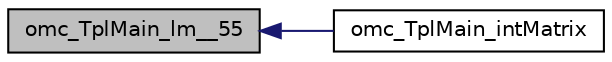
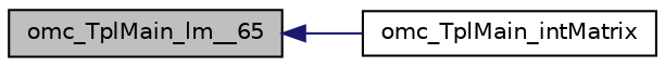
  digraph {
    rankdir=LR
    fontname="DejaVu Sans"
    node [color=black fontname="DejaVu Sans" fontsize=10 shape=record style=filled]
-   n1 [fillcolor=grey75 fontcolor=black height=0.2 label=omc_TplMain_lm__55 width=0.4]
+   n1 [fillcolor=grey75 fontcolor=black height=0.2 label=omc_TplMain_lm__65 width=0.4]
    n2 [fillcolor=white height=0.2 label=omc_TplMain_intMatrix width=0.4]
    n1 -> n2 [color=midnightblue dir=back fontname="DejaVu Sans" fontsize=10 labelfontname=Helvetica labelfontsize=10 style=solid]
  }
